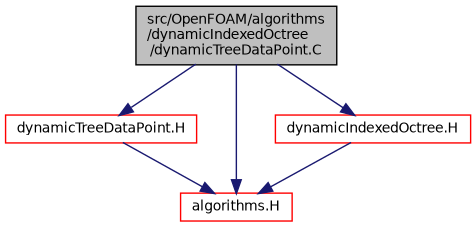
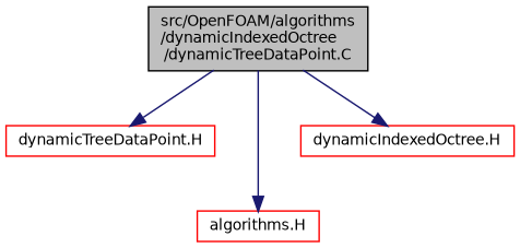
  digraph {
    node [color=red fontname=Helvetica fontsize=10 shape=record]
    edge [color=midnightblue fontname=Helvetica fontsize=10 labelfontname=Helvetica labelfontsize=10 style=solid]
    n1 [color=black fillcolor=grey75 fontcolor=black height=0.2 label="src/OpenFOAM/algorithms\l/dynamicIndexedOctree\l/dynamicTreeDataPoint.C" style=filled width=0.4]
    n2 [height=0.2 label="dynamicTreeDataPoint.H" width=0.4]
    n3 [height=0.2 label="algorithms.H" width=0.4]
    n4 [height=0.2 label="dynamicIndexedOctree.H" width=0.4]
    n1 -> n2
    n1 -> n3
    n1 -> n4
-   n2 -> n3
-   n4 -> n3
  }
